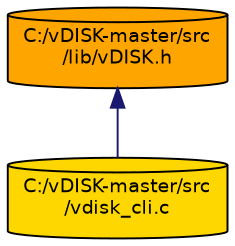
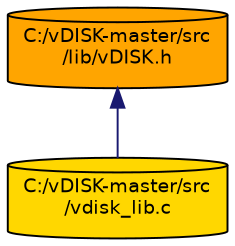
  digraph {
    fontname="DejaVu Sans"
    node [color=black fontname="DejaVu Sans" fontsize=10 shape=cylinder style=filled]
    n1 [fillcolor=orange fontcolor=black height=0.2 label="C:/vDISK-master/src\l/lib/vDISK.h" width=0.4]
-   n2 [fillcolor=gold height=0.2 label="C:/vDISK-master/src\l/vdisk_cli.c" width=0.4]
+   n2 [fillcolor=gold height=0.2 label="C:/vDISK-master/src\l/vdisk_lib.c" width=0.4]
    n1 -> n2 [color=midnightblue dir=back fontname="DejaVu Sans" fontsize=10 labelfontname=Helvetica labelfontsize=10 style=solid]
  }
